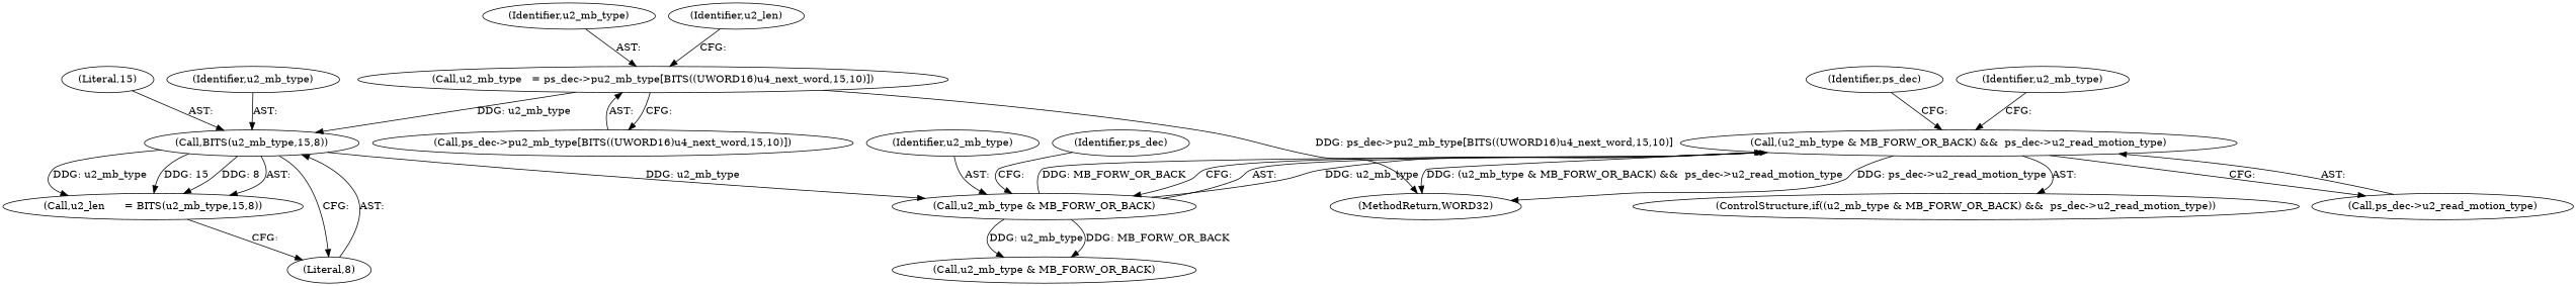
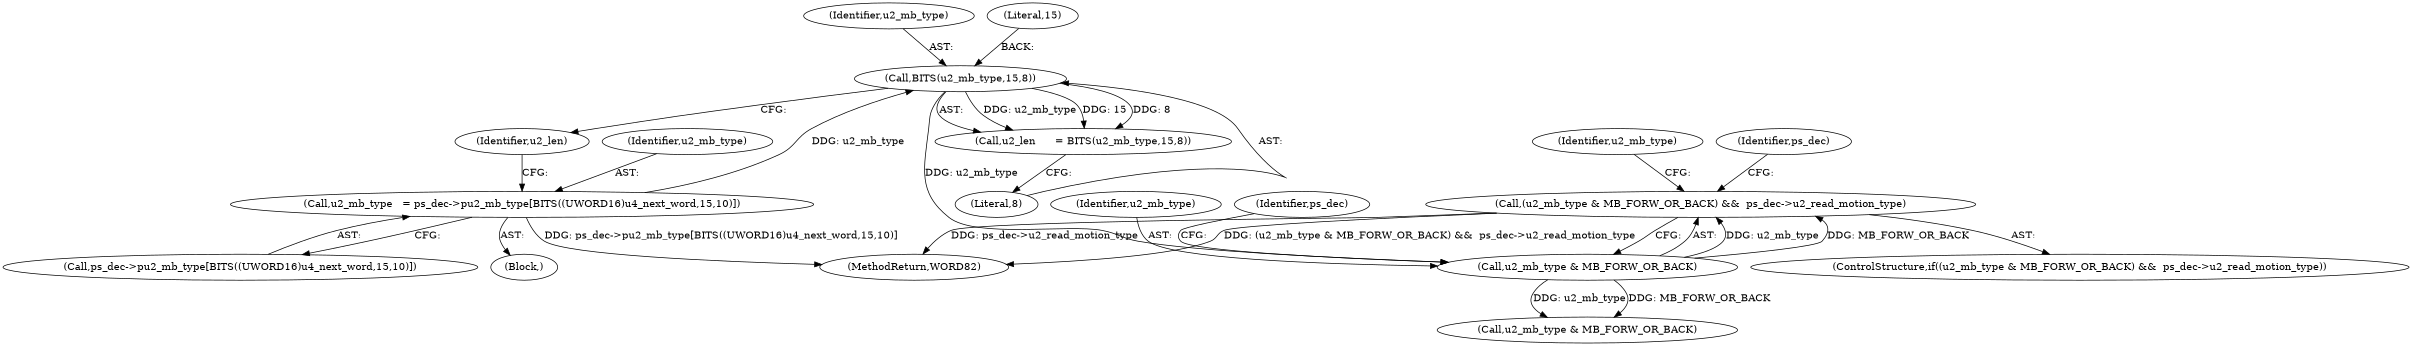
  digraph {
    n1 [label="(Call,(u2_mb_type & MB_FORW_OR_BACK) &&  ps_dec->u2_read_motion_type)"]
    n2 [label="(Call,u2_mb_type & MB_FORW_OR_BACK)"]
    n3 [label="(ControlStructure,if((u2_mb_type & MB_FORW_OR_BACK) &&  ps_dec->u2_read_motion_type))"]
-   n4 [label="(MethodReturn,WORD32)"]
-   n5 [label="(Call,ps_dec->u2_read_motion_type)"]
+   n4 [label="(MethodReturn,WORD82)"]
    n6 [label="(Call,u2_mb_type & MB_FORW_OR_BACK)"]
    n7 [label="(Call,BITS(u2_mb_type,15,8))"]
    n8 [label="(Call,u2_len      = BITS(u2_mb_type,15,8))"]
    n9 [label="(Literal,8)"]
    n10 [label="(Call,u2_mb_type   = ps_dec->pu2_mb_type[BITS((UWORD16)u4_next_word,15,10)])"]
+   n11 [label="(Block,)"]
    n12 [label="(Call,ps_dec->pu2_mb_type[BITS((UWORD16)u4_next_word,15,10)])"]
    n13 [label="(Identifier,u2_mb_type)"]
    n14 [label="(Identifier,u2_mb_type)"]
    n15 [label="(Identifier,u2_mb_type)"]
    n16 [label="(Literal,15)"]
    n17 [label="(Identifier,u2_len)"]
    n18 [label="(Identifier,u2_mb_type)"]
    n19 [label="(Identifier,ps_dec)"]
    n20 [label="(Identifier,ps_dec)"]
    n1 -> n2 [label="CFG: "]
    n1 -> n3 [label="AST: "]
    n1 -> n4 [label="DDG: (u2_mb_type & MB_FORW_OR_BACK) &&  ps_dec->u2_read_motion_type"]
    n1 -> n4 [label="DDG: ps_dec->u2_read_motion_type"]
-   n1 -> n5 [label="CFG: "]
    n2 -> n1 [label="AST: "]
    n2 -> n1 [label="DDG: u2_mb_type"]
    n2 -> n1 [label="DDG: MB_FORW_OR_BACK"]
    n2 -> n6 [label="DDG: u2_mb_type"]
    n2 -> n6 [label="DDG: MB_FORW_OR_BACK"]
-   n5 -> n1 [label="AST: "]
    n7 -> n2 [label="DDG: u2_mb_type"]
    n7 -> n8 [label="AST: "]
    n7 -> n8 [label="DDG: u2_mb_type"]
    n7 -> n8 [label="DDG: 15"]
    n7 -> n8 [label="DDG: 8"]
-   n7 -> n9 [label="CFG: "]
+   n7 -> n17 [label="CFG: "]
    n8 -> n9 [label="CFG: "]
    n9 -> n7 [label="AST: "]
    n10 -> n4 [label="DDG: ps_dec->pu2_mb_type[BITS((UWORD16)u4_next_word,15,10)]"]
    n10 -> n7 [label="DDG: u2_mb_type"]
+   n10 -> n11 [label="AST: "]
    n10 -> n12 [label="CFG: "]
    n12 -> n10 [label="AST: "]
    n13 -> n10 [label="AST: "]
    n14 -> n2 [label="AST: "]
    n15 -> n7 [label="AST: "]
-   n16 -> n7 [label="AST: "]
+   n16 -> n7 [label="BACK: "]
    n17 -> n10 [label="CFG: "]
    n18 -> n1 [label="CFG: "]
    n19 -> n2 [label="CFG: "]
    n20 -> n1 [label="CFG: "]
  }
